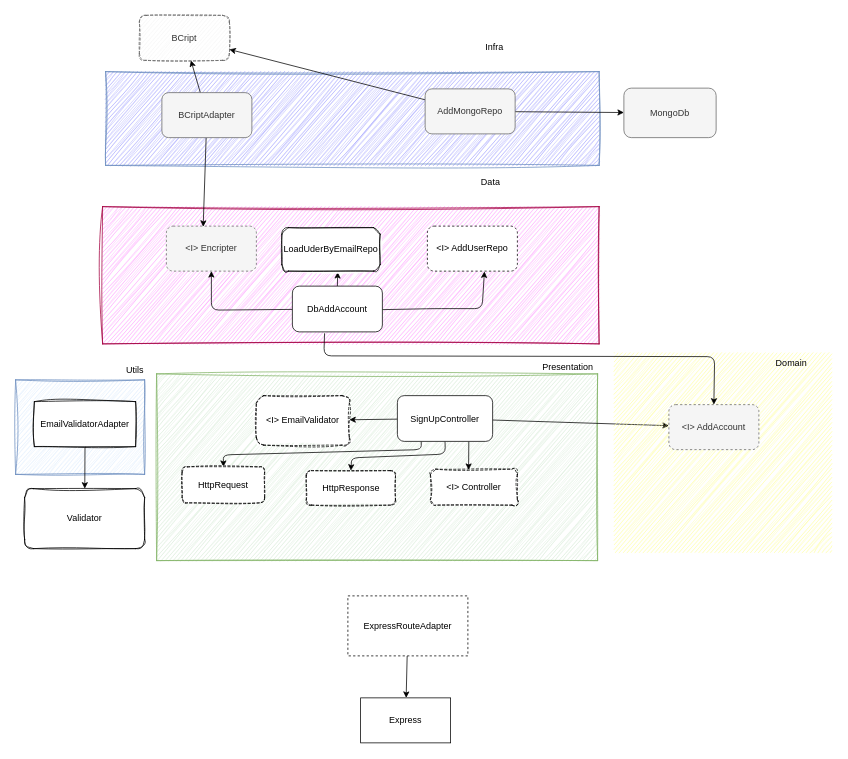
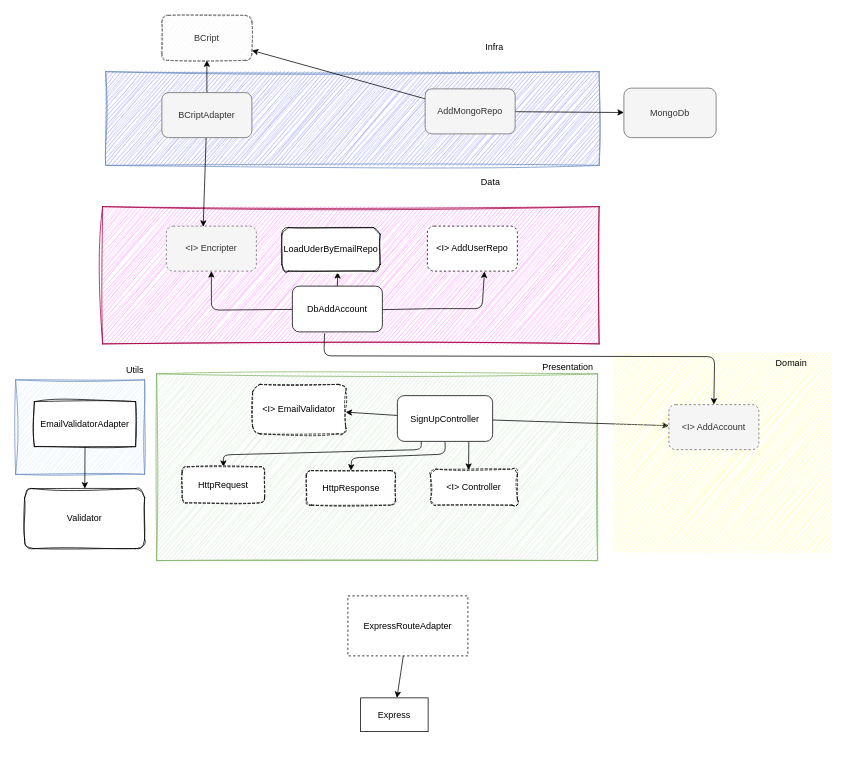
  <mxCell id="0" />
  <mxCell id="1" parent="0" />
  <mxCell id="2" value="MongoDb" style="rounded=1;whiteSpace=wrap;html=1;fillColor=#f5f5f5;fontColor=#333333;strokeColor=#666666;" parent="1" vertex="1"><mxGeometry x="831" y="117" width="123" height="66" as="geometry" /></mxCell>
  <mxCell id="3" value="Validator" style="rounded=1;whiteSpace=wrap;html=1;sketch=1;curveFitting=1;jiggle=2;" parent="1" vertex="1"><mxGeometry x="32" y="651" width="160" height="80" as="geometry" /></mxCell>
  <mxCell id="4" value="" style="rounded=0;whiteSpace=wrap;html=1;fillColor=#d5e8d4;strokeColor=#82b366;shadow=0;sketch=1;curveFitting=1;jiggle=2;" parent="1" vertex="1"><mxGeometry x="208" y="498" width="588" height="249" as="geometry" /></mxCell>
  <mxCell id="5" value="" style="edgeStyle=none;html=1;rounded=0;" parent="1" source="10" target="12" edge="1"><mxGeometry relative="1" as="geometry" /></mxCell>
  <mxCell id="6" style="edgeStyle=none;html=1;" edge="1" parent="1" source="10" target="21"><mxGeometry relative="1" as="geometry" /></mxCell>
  <mxCell id="7" style="edgeStyle=none;html=1;exitX=0.5;exitY=1;exitDx=0;exitDy=0;entryX=0.5;entryY=0;entryDx=0;entryDy=0;" edge="1" parent="1" source="10" target="42"><mxGeometry relative="1" as="geometry"><Array as="points"><mxPoint x="593" y="605" /><mxPoint x="468" y="610" /></Array></mxGeometry></mxCell>
  <mxCell id="8" style="edgeStyle=none;html=1;exitX=0.25;exitY=1;exitDx=0;exitDy=0;entryX=0.5;entryY=0;entryDx=0;entryDy=0;" edge="1" parent="1" source="10" target="43"><mxGeometry relative="1" as="geometry"><Array as="points"><mxPoint x="561" y="599" /><mxPoint x="297" y="606" /></Array></mxGeometry></mxCell>
  <mxCell id="9" style="edgeStyle=none;html=1;exitX=0.75;exitY=1;exitDx=0;exitDy=0;entryX=0.439;entryY=0.021;entryDx=0;entryDy=0;entryPerimeter=0;" edge="1" parent="1" source="10" target="11"><mxGeometry relative="1" as="geometry" /></mxCell>
  <mxCell id="10" value="SignUpController" style="rounded=1;whiteSpace=wrap;html=1;" parent="1" vertex="1"><mxGeometry x="529" y="527" width="127" height="61" as="geometry" /></mxCell>
  <mxCell id="11" value="&amp;lt;I&amp;gt; Controller" style="rounded=1;whiteSpace=wrap;html=1;dashed=1;sketch=1;curveFitting=1;jiggle=2;" parent="1" vertex="1"><mxGeometry x="573" y="625" width="116" height="48" as="geometry" /></mxCell>
- <mxCell id="12" value="&amp;lt;I&amp;gt; EmailValidator" style="rounded=1;whiteSpace=wrap;html=1;dashed=1;sketch=1;curveFitting=1;jiggle=2;" parent="1" vertex="1"><mxGeometry x="341" y="527" width="124" height="66" as="geometry" /></mxCell>
+ <mxCell id="12" value="&amp;lt;I&amp;gt; EmailValidator" style="rounded=1;whiteSpace=wrap;html=1;dashed=1;sketch=1;curveFitting=1;jiggle=2;" parent="1" vertex="1"><mxGeometry x="336" y="512" width="124" height="66" as="geometry" /></mxCell>
  <mxCell id="13" value="" style="edgeStyle=none;html=1;rounded=0;" parent="1" source="14" target="15" edge="1"><mxGeometry relative="1" as="geometry" /></mxCell>
  <mxCell id="14" value="ExpressRouteAdapter" style="rounded=0;whiteSpace=wrap;html=1;dashed=1;" parent="1" vertex="1"><mxGeometry x="463" y="794" width="160" height="80" as="geometry" /></mxCell>
- <mxCell id="15" value="Express" style="whiteSpace=wrap;html=1;rounded=0;" parent="1" vertex="1"><mxGeometry x="480" y="930" width="120" height="60" as="geometry" /></mxCell>
+ <mxCell id="15" value="Express" style="whiteSpace=wrap;html=1;rounded=0;" parent="1" vertex="1"><mxGeometry x="480" y="930" width="90" height="45" as="geometry" /></mxCell>
  <mxCell id="16" value="" style="rounded=0;whiteSpace=wrap;html=1;fillColor=#dae8fc;strokeColor=#6c8ebf;sketch=1;curveFitting=1;jiggle=2;" parent="1" vertex="1"><mxGeometry x="20" y="506" width="172" height="126" as="geometry" /></mxCell>
  <mxCell id="17" style="edgeStyle=none;html=1;exitX=0.5;exitY=1;exitDx=0;exitDy=0;" edge="1" parent="1" source="18" target="3"><mxGeometry relative="1" as="geometry" /></mxCell>
  <mxCell id="18" value="EmailValidatorAdapter" style="rounded=0;whiteSpace=wrap;html=1;sketch=1;curveFitting=1;jiggle=2;" parent="1" vertex="1"><mxGeometry x="45" y="535" width="135" height="60" as="geometry" /></mxCell>
  <mxCell id="19" value="Presentation&lt;br&gt;" style="text;html=1;align=center;verticalAlign=middle;resizable=0;points=[];autosize=1;strokeColor=none;fillColor=none;rounded=0;" parent="1" vertex="1"><mxGeometry x="713" y="476" width="85" height="26" as="geometry" /></mxCell>
  <mxCell id="20" value="" style="rounded=0;whiteSpace=wrap;html=1;fillColor=#FFFF99;strokeColor=none;fontColor=#ffffff;sketch=1;curveFitting=1;jiggle=2;" parent="1" vertex="1"><mxGeometry x="818" y="470" width="290" height="266" as="geometry" /></mxCell>
  <mxCell id="21" value="&amp;lt;I&amp;gt; AddAccount" style="rounded=1;whiteSpace=wrap;html=1;dashed=1;fillColor=#f5f5f5;fontColor=#333333;strokeColor=#666666;" parent="1" vertex="1"><mxGeometry x="891" y="539" width="120" height="60" as="geometry" /></mxCell>
  <mxCell id="22" value="Domain" style="text;html=1;align=center;verticalAlign=middle;resizable=0;points=[];autosize=1;strokeColor=none;fillColor=none;rounded=0;" parent="1" vertex="1"><mxGeometry x="1024" y="471" width="59" height="26" as="geometry" /></mxCell>
  <mxCell id="23" value="Utils" style="text;html=1;align=center;verticalAlign=middle;resizable=0;points=[];autosize=1;strokeColor=none;fillColor=none;rounded=0;" parent="1" vertex="1"><mxGeometry x="158" y="480" width="41" height="26" as="geometry" /></mxCell>
  <mxCell id="24" value="" style="rounded=0;whiteSpace=wrap;html=1;fillColor=#FF99FF;fontColor=#ffffff;strokeColor=#A50040;sketch=1;curveFitting=1;jiggle=2;" parent="1" vertex="1"><mxGeometry x="136" y="275" width="662" height="183" as="geometry" /></mxCell>
  <mxCell id="25" value="&amp;lt;I&amp;gt; Encripter" style="rounded=1;whiteSpace=wrap;html=1;dashed=1;fillColor=#f5f5f5;fontColor=#333333;strokeColor=#666666;" parent="1" vertex="1"><mxGeometry x="221" y="301" width="120" height="60" as="geometry" /></mxCell>
  <mxCell id="26" value="&amp;lt;I&amp;gt; AddUserRepo" style="rounded=1;whiteSpace=wrap;html=1;dashed=1;" parent="1" vertex="1"><mxGeometry x="569" y="301" width="120" height="60" as="geometry" /></mxCell>
  <mxCell id="27" style="edgeStyle=none;html=1;entryX=0.5;entryY=1;entryDx=0;entryDy=0;" parent="1" source="31" target="25" edge="1"><mxGeometry relative="1" as="geometry"><Array as="points"><mxPoint x="281" y="413" /></Array></mxGeometry></mxCell>
  <mxCell id="28" style="edgeStyle=none;html=1;entryX=0.634;entryY=1.008;entryDx=0;entryDy=0;entryPerimeter=0;exitX=1;exitY=0.514;exitDx=0;exitDy=0;exitPerimeter=0;" parent="1" source="31" target="26" edge="1"><mxGeometry relative="1" as="geometry"><Array as="points"><mxPoint x="578" y="411" /><mxPoint x="642" y="411" /></Array></mxGeometry></mxCell>
  <mxCell id="29" value="" style="edgeStyle=none;html=1;entryX=0.5;entryY=0;entryDx=0;entryDy=0;exitX=0.447;exitY=0.923;exitDx=0;exitDy=0;exitPerimeter=0;" edge="1" parent="1" source="24" target="21"><mxGeometry relative="1" as="geometry"><Array as="points"><mxPoint x="431" y="474" /><mxPoint x="952" y="475" /></Array></mxGeometry></mxCell>
  <mxCell id="30" style="edgeStyle=none;html=1;exitX=0.5;exitY=0;exitDx=0;exitDy=0;entryX=0.568;entryY=1.022;entryDx=0;entryDy=0;entryPerimeter=0;" edge="1" parent="1" source="31" target="41"><mxGeometry relative="1" as="geometry" /></mxCell>
  <mxCell id="31" value="DbAddAccount" style="rounded=1;whiteSpace=wrap;html=1;" parent="1" vertex="1"><mxGeometry x="389" y="381" width="120" height="61" as="geometry" /></mxCell>
  <mxCell id="32" value="Data" style="text;html=1;align=center;verticalAlign=middle;resizable=0;points=[];autosize=1;strokeColor=none;fillColor=none;" parent="1" vertex="1"><mxGeometry x="631" y="230" width="43" height="26" as="geometry" /></mxCell>
  <mxCell id="33" value="" style="rounded=0;whiteSpace=wrap;html=1;fillColor=#9999FF;strokeColor=#6c8ebf;sketch=1;curveFitting=1;jiggle=2;" parent="1" vertex="1"><mxGeometry x="140" y="95" width="658" height="125" as="geometry" /></mxCell>
  <mxCell id="34" value="Infra" style="text;html=1;align=center;verticalAlign=middle;resizable=0;points=[];autosize=1;strokeColor=none;fillColor=none;rounded=1;" parent="1" vertex="1"><mxGeometry x="636.5" y="50" width="42" height="26" as="geometry" /></mxCell>
  <mxCell id="35" style="edgeStyle=none;html=1;entryX=0.409;entryY=0.014;entryDx=0;entryDy=0;entryPerimeter=0;" parent="1" source="37" target="25" edge="1"><mxGeometry relative="1" as="geometry" /></mxCell>
  <mxCell id="36" value="" style="edgeStyle=none;html=1;" edge="1" parent="1" source="37" target="44"><mxGeometry relative="1" as="geometry" /></mxCell>
  <mxCell id="37" value="BCriptAdapter" style="rounded=1;whiteSpace=wrap;html=1;fillColor=#f5f5f5;fontColor=#333333;strokeColor=#666666;" parent="1" vertex="1"><mxGeometry x="215" y="123" width="120" height="60" as="geometry" /></mxCell>
  <mxCell id="38" style="edgeStyle=none;html=1;" parent="1" source="40" target="44" edge="1"><mxGeometry relative="1" as="geometry" /></mxCell>
  <mxCell id="39" style="edgeStyle=none;html=1;" parent="1" source="40" target="2" edge="1"><mxGeometry relative="1" as="geometry" /></mxCell>
  <mxCell id="40" value="AddMongoRepo" style="rounded=1;whiteSpace=wrap;html=1;fillColor=#f5f5f5;fontColor=#333333;strokeColor=#666666;" parent="1" vertex="1"><mxGeometry x="566" y="118" width="120" height="60" as="geometry" /></mxCell>
  <mxCell id="41" value="LoadUderByEmailRepo" style="rounded=1;whiteSpace=wrap;html=1;sketch=1;curveFitting=1;jiggle=2;" vertex="1" parent="1"><mxGeometry x="375" y="303" width="131" height="58" as="geometry" /></mxCell>
  <mxCell id="42" value="HttpResponse" style="rounded=1;whiteSpace=wrap;html=1;shadow=0;sketch=1;dashed=1;" vertex="1" parent="1"><mxGeometry x="407.5" y="627" width="119" height="46" as="geometry" /></mxCell>
  <mxCell id="43" value="HttpRequest" style="rounded=1;whiteSpace=wrap;html=1;shadow=0;dashed=1;sketch=1;" vertex="1" parent="1"><mxGeometry x="242" y="622" width="110" height="48" as="geometry" /></mxCell>
- <mxCell id="44" value="BCript" style="rounded=1;whiteSpace=wrap;html=1;shadow=0;dashed=1;sketch=1;fillColor=#f5f5f5;fontColor=#333333;strokeColor=#666666;" vertex="1" parent="1"><mxGeometry x="185" y="20" width="120" height="60" as="geometry" /></mxCell>
+ <mxCell id="44" value="BCript" style="rounded=1;whiteSpace=wrap;html=1;shadow=0;dashed=1;sketch=1;fillColor=#f5f5f5;fontColor=#333333;strokeColor=#666666;" vertex="1" parent="1"><mxGeometry x="215" y="20" width="120" height="60" as="geometry" /></mxCell>
